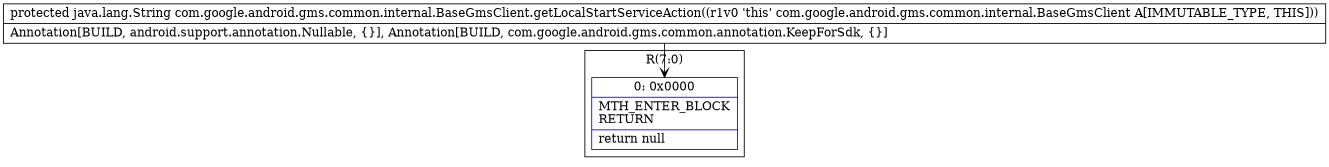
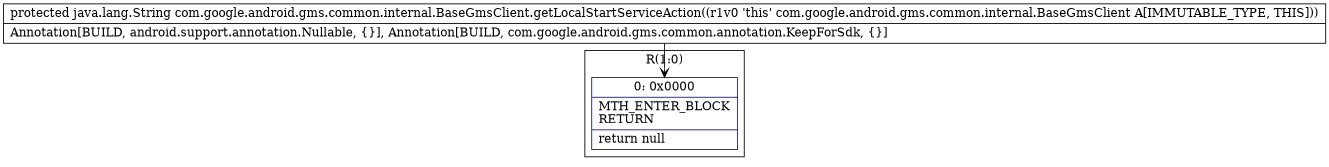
  digraph {
    node [shape=record]
    n1 [color=blue label="{0\:\ 0x0000|MTH_ENTER_BLOCK\lRETURN\l|return null\l}"]
    n2 [label="{protected java.lang.String com.google.android.gms.common.internal.BaseGmsClient.getLocalStartServiceAction((r1v0 'this' com.google.android.gms.common.internal.BaseGmsClient A[IMMUTABLE_TYPE, THIS]))  | Annotation[BUILD, android.support.annotation.Nullable, \{\}], Annotation[BUILD, com.google.android.gms.common.annotation.KeepForSdk, \{\}]\l}"]
    subgraph cluster_1 {
-     label="R(7:0)"
+     label="R(1:0)"
      n1
    }
    n2 -> n1 [style=solid arrowhead=vee]
  }
